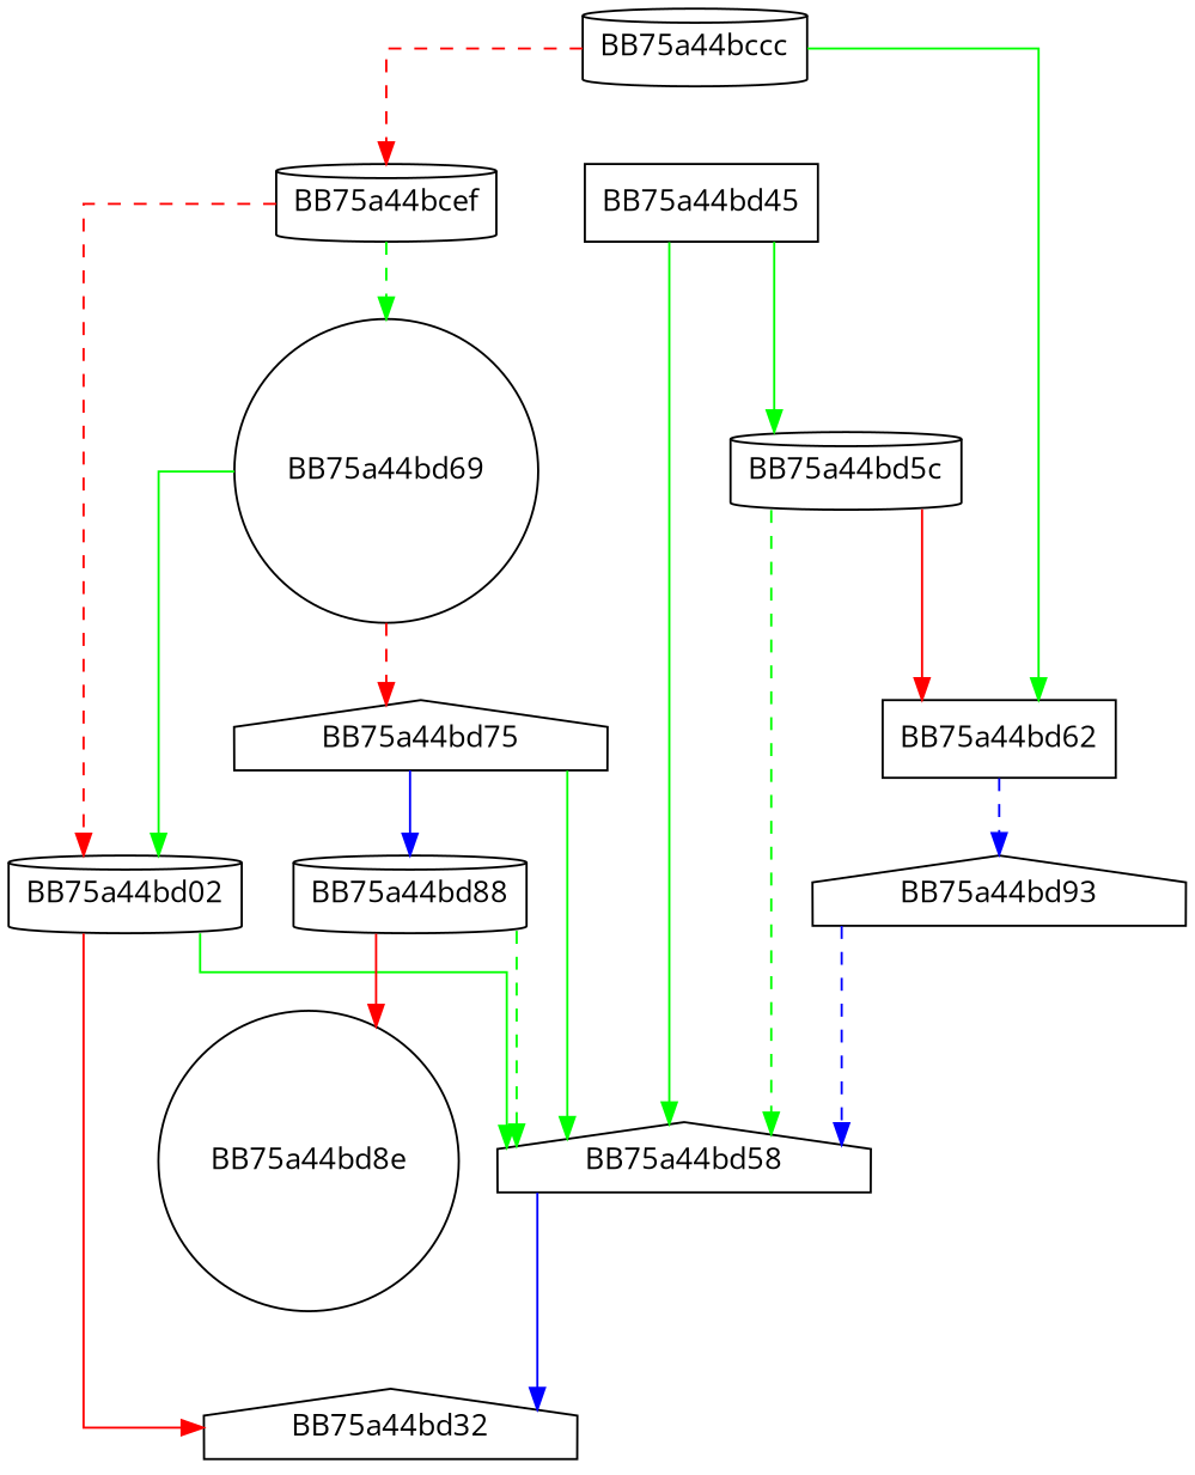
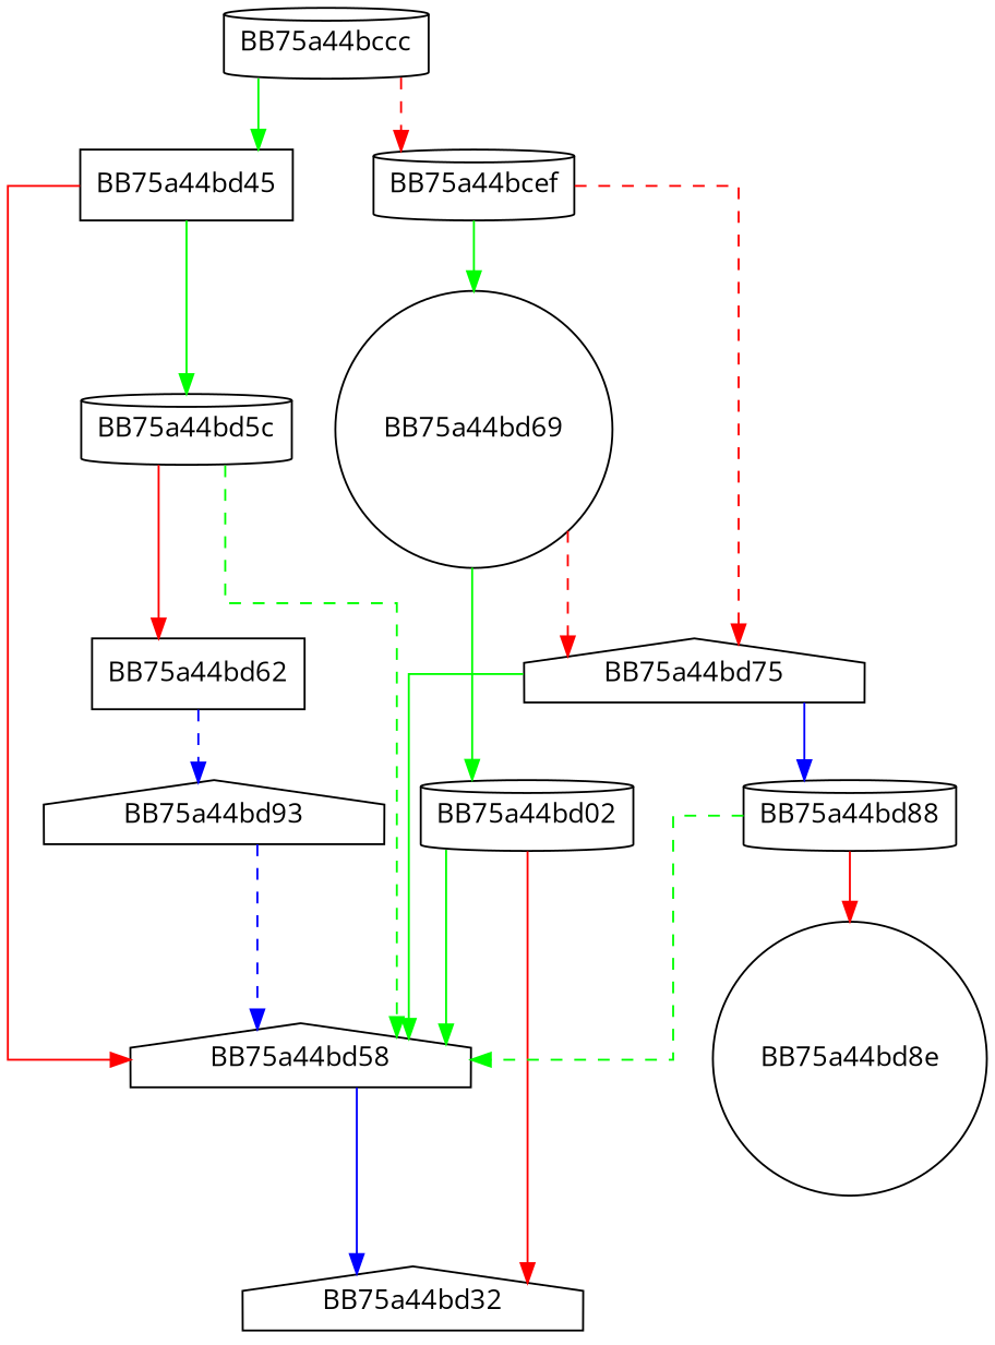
  digraph {
    fontname="Open Sans"
    splines=ortho
    node [fontname="Open Sans" shape=cylinder]
    edge [color=green fontname="Open Sans" style=solid]
    BB75a44bd45 [shape=box]
    BB75a44bccc
    BB75a44bcef
    BB75a44bd58 [shape=house]
    BB75a44bd5c
    BB75a44bd69 [shape=circle]
    BB75a44bd02
    BB75a44bd32 [shape=house]
    BB75a44bd62 [shape=box]
    BB75a44bd75 [shape=house]
    BB75a44bd88
    BB75a44bd93 [shape=house]
    BB75a44bd8e [shape=circle]
-   BB75a44bd45 -> BB75a44bd58
+   BB75a44bd45 -> BB75a44bd58 [color=red]
    BB75a44bd45 -> BB75a44bd5c
-   BB75a44bccc -> BB75a44bd62
+   BB75a44bccc -> BB75a44bd45
    BB75a44bccc -> BB75a44bcef [color=red style=dashed]
-   BB75a44bcef -> BB75a44bd69 [style=dashed]
-   BB75a44bcef -> BB75a44bd02 [color=red style=dashed]
+   BB75a44bcef -> BB75a44bd69
+   BB75a44bcef -> BB75a44bd75 [color=red style=dashed]
    BB75a44bd58 -> BB75a44bd32 [color=blue]
    BB75a44bd5c -> BB75a44bd58 [style=dashed]
    BB75a44bd5c -> BB75a44bd62 [color=red]
    BB75a44bd69 -> BB75a44bd02
    BB75a44bd69 -> BB75a44bd75 [color=red style=dashed]
    BB75a44bd02 -> BB75a44bd58
    BB75a44bd02 -> BB75a44bd32 [color=red]
    BB75a44bd62 -> BB75a44bd93 [color=blue style=dashed]
    BB75a44bd75 -> BB75a44bd58
    BB75a44bd75 -> BB75a44bd88 [color=blue]
    BB75a44bd88 -> BB75a44bd58 [style=dashed]
    BB75a44bd88 -> BB75a44bd8e [color=red]
    BB75a44bd93 -> BB75a44bd58 [color=blue style=dashed]
  }
